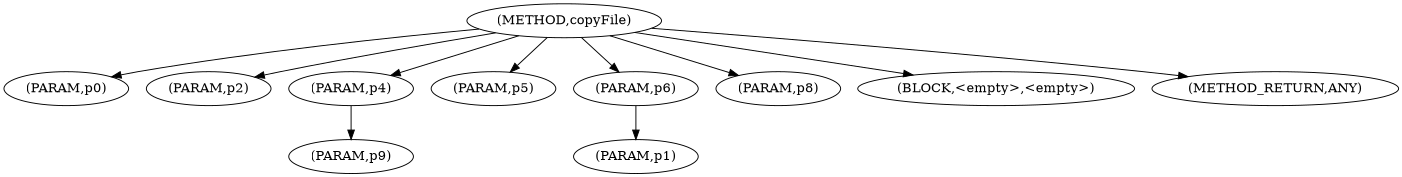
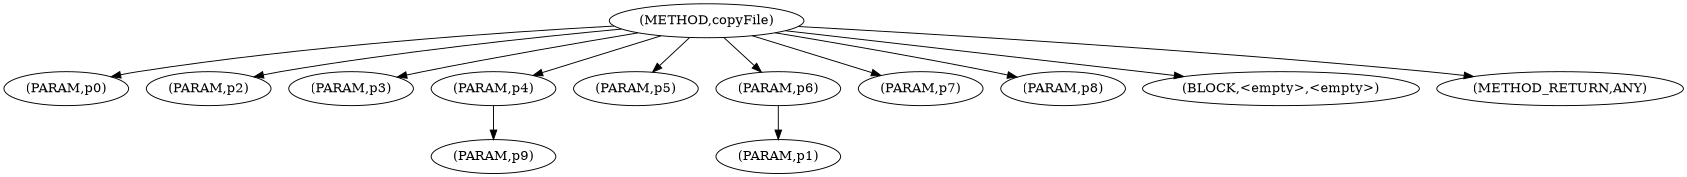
  digraph {
    n1 [label=<(METHOD,copyFile)>]
    n2 [label=<(PARAM,p0)>]
    n3 [label=<(PARAM,p2)>]
+   n4 [label=<(PARAM,p3)>]
    n5 [label=<(PARAM,p4)>]
    n6 [label=<(PARAM,p5)>]
    n7 [label=<(PARAM,p6)>]
+   n8 [label=<(PARAM,p7)>]
    n9 [label=<(PARAM,p8)>]
    n10 [label=<(BLOCK,&lt;empty&gt;,&lt;empty&gt;)>]
    n11 [label=<(METHOD_RETURN,ANY)>]
    n12 [label=<(PARAM,p1)>]
    n13 [label=<(PARAM,p9)>]
    n1 -> n2
    n1 -> n3
+   n1 -> n4
    n1 -> n5
    n1 -> n6
    n1 -> n7
+   n1 -> n8
    n1 -> n9
    n1 -> n10
    n1 -> n11
    n5 -> n13
    n7 -> n12
  }
